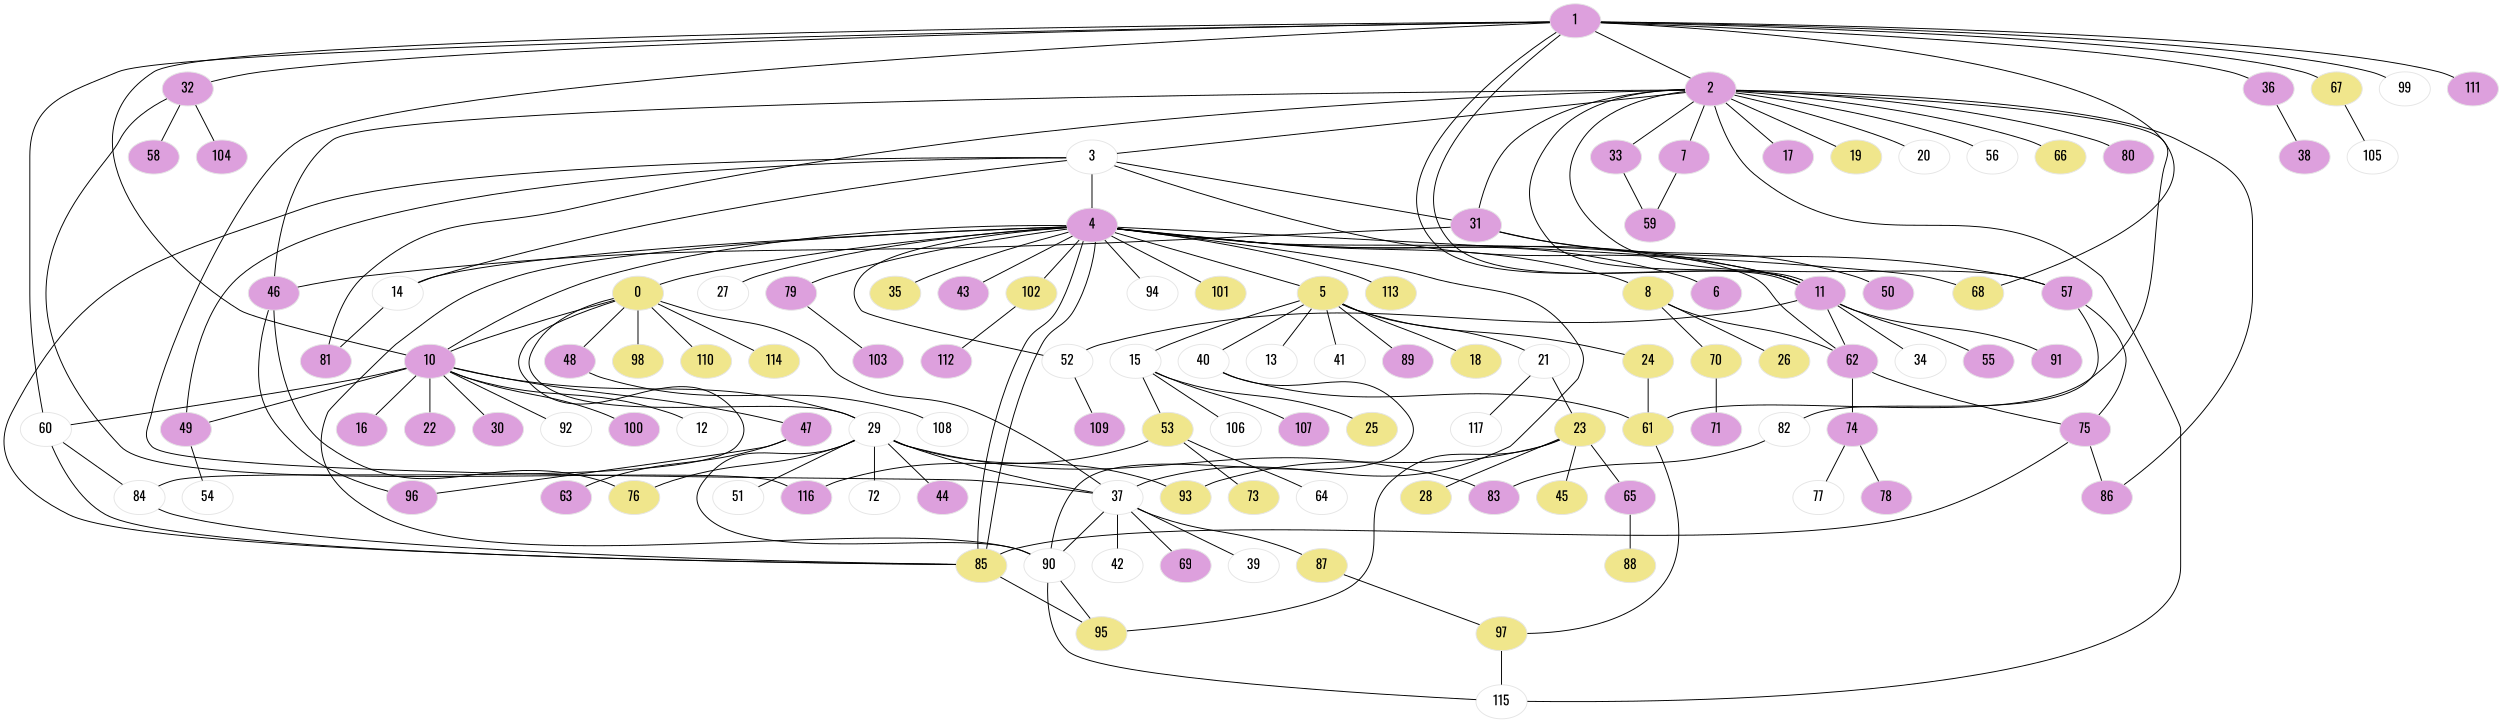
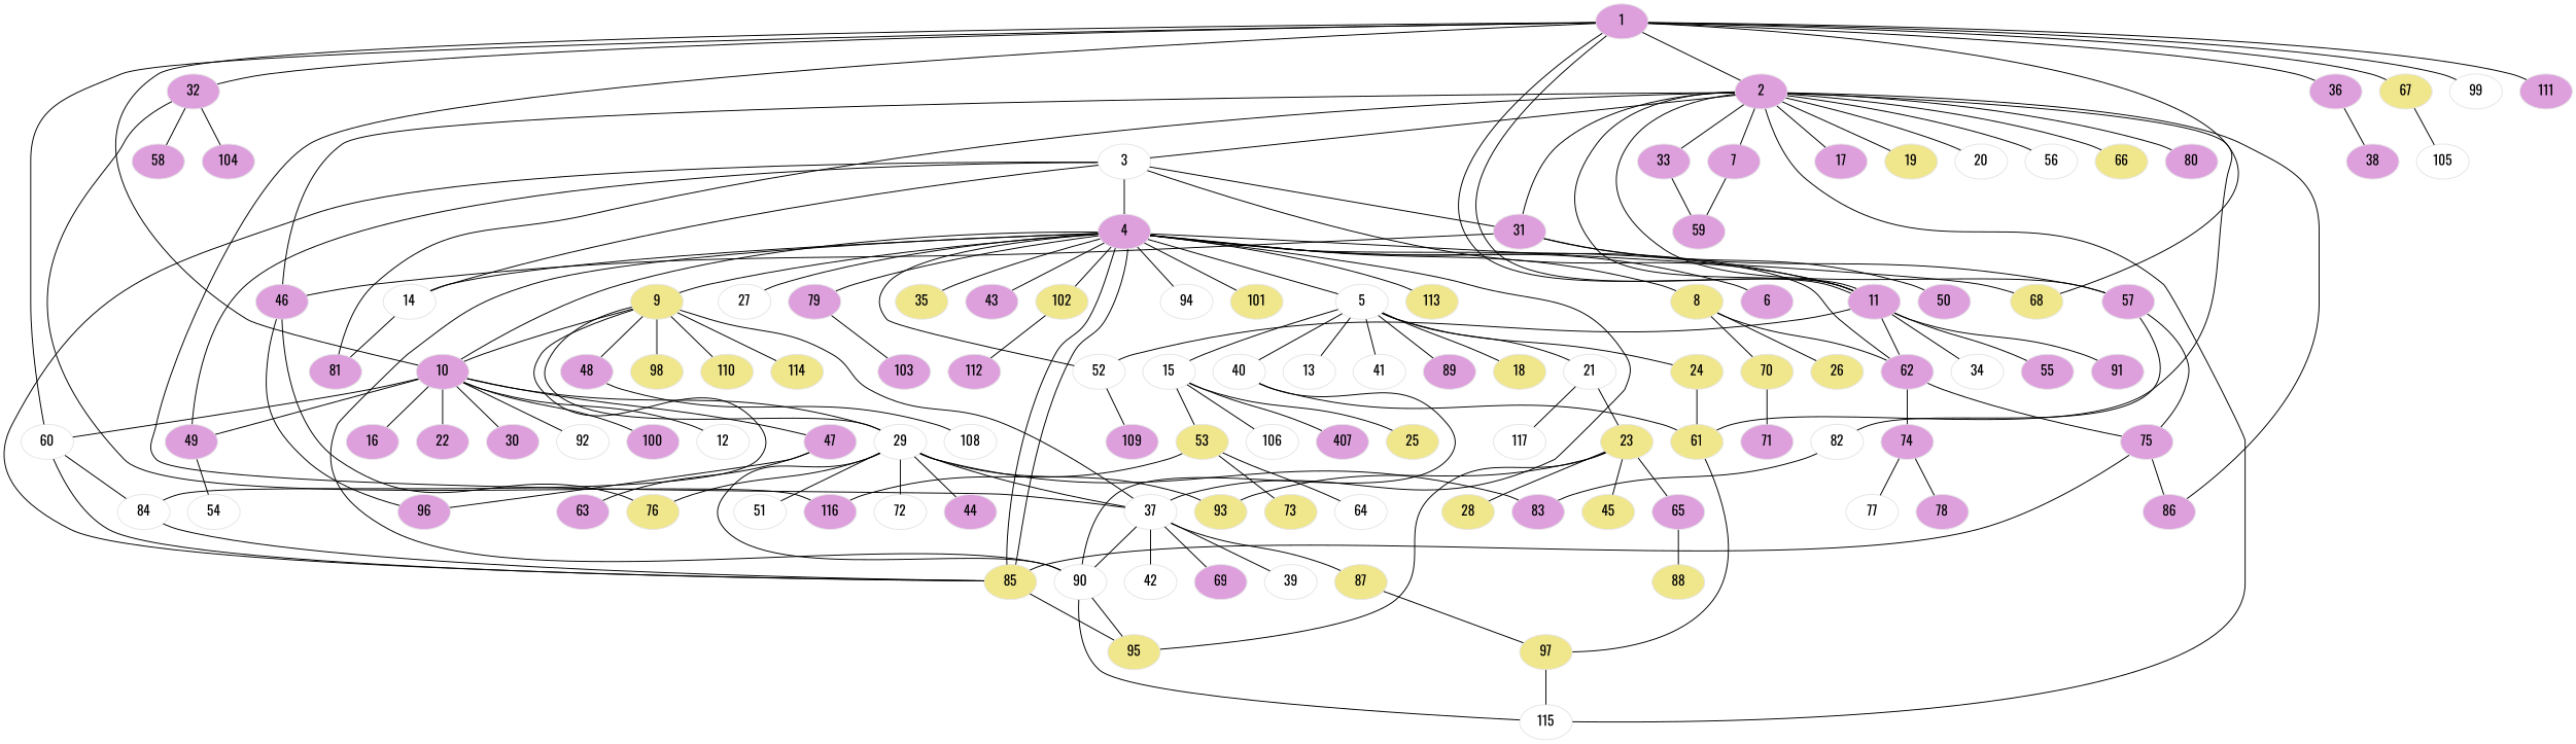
  graph {
    fontname=Oswald
    node [color=gray90 fillcolor=plum fontname=Oswald style=filled]
    edge [fontname=Oswald]
    1
    2
    10
    11
    32
    36
    37 [fillcolor=white]
    60 [fillcolor=white]
    67 [fillcolor=khaki]
    68 [fillcolor=khaki]
    99 [fillcolor=white]
    111
    3 [fillcolor=white]
    7
    17
    19 [fillcolor=khaki]
    20 [fillcolor=white]
    31
    33
    46
    56 [fillcolor=white]
    57
    61 [fillcolor=khaki]
    66 [fillcolor=khaki]
    80
    81
    86
    115 [fillcolor=white]
    49
    29 [fillcolor=white]
    12 [fillcolor=white]
    16
    22
    30
    47
    92 [fillcolor=white]
    100
    52 [fillcolor=white]
    62
    34 [fillcolor=white]
    55
    91
    58
    104
    116
    38
    90 [fillcolor=white]
    39 [fillcolor=white]
    42 [fillcolor=white]
    69
    87 [fillcolor=khaki]
    85 [fillcolor=khaki]
    84 [fillcolor=white]
    105 [fillcolor=white]
    4
    14 [fillcolor=white]
    59
    50
    76 [fillcolor=khaki]
    96
    75
    82 [fillcolor=white]
    97 [fillcolor=khaki]
-   5 [fillcolor=khaki]
+   5 [fillcolor=white]
    6
    8 [fillcolor=khaki]
-   9 [fillcolor=khaki label=0]
+   9 [fillcolor=khaki]
    27 [fillcolor=white]
    35 [fillcolor=khaki]
    43
    79
    94 [fillcolor=white]
    101 [fillcolor=khaki]
    102 [fillcolor=khaki]
    113 [fillcolor=khaki]
    54 [fillcolor=white]
    95 [fillcolor=khaki]
    13 [fillcolor=white]
    15 [fillcolor=white]
    18 [fillcolor=khaki]
    21 [fillcolor=white]
    24 [fillcolor=khaki]
    40 [fillcolor=white]
    41 [fillcolor=white]
    89
    26 [fillcolor=khaki]
    70 [fillcolor=khaki]
    48
    98 [fillcolor=khaki]
    110 [fillcolor=khaki]
    114 [fillcolor=khaki]
    109
    74
    103
    112
    25 [fillcolor=khaki]
    53 [fillcolor=khaki]
    106 [fillcolor=white]
-   107
+   107 [label=407]
    23 [fillcolor=khaki]
    117 [fillcolor=white]
    71
    93 [fillcolor=khaki]
    44
    51 [fillcolor=white]
    72 [fillcolor=white]
    83
    108 [fillcolor=white]
    63
    64 [fillcolor=white]
    73 [fillcolor=khaki]
    28 [fillcolor=khaki]
    45 [fillcolor=khaki]
    65
    88 [fillcolor=khaki]
    77 [fillcolor=white]
    78
    1 -- 2
    1 -- 10
    1 -- 11
    1 -- 11
    1 -- 32
    1 -- 36
    1 -- 37
    1 -- 60
    1 -- 67
    1 -- 68
    1 -- 99
    1 -- 111
    2 -- 11
    2 -- 3
    2 -- 7
    2 -- 17
    2 -- 19
    2 -- 20
    2 -- 31
    2 -- 33
    2 -- 46
    2 -- 56
    2 -- 57
    2 -- 61
    2 -- 66
    2 -- 80
    2 -- 81
    2 -- 86
    2 -- 115
    10 -- 60
    10 -- 49
    10 -- 29
    10 -- 12
    10 -- 16
    10 -- 22
    10 -- 30
    10 -- 47
    10 -- 92
    10 -- 100
    11 -- 52
    11 -- 62
    11 -- 34
    11 -- 55
    11 -- 91
    32 -- 58
    32 -- 104
    32 -- 116
    36 -- 38
    37 -- 90
    37 -- 39
    37 -- 42
    37 -- 69
    37 -- 87
    60 -- 85
    60 -- 84
    67 -- 105
    3 -- 11
    3 -- 31
    3 -- 49
    3 -- 85
    3 -- 4
    3 -- 14
    7 -- 59
    31 -- 46
    31 -- 57
    31 -- 50
    33 -- 59
    46 -- 76
    46 -- 96
    57 -- 75
    57 -- 82
    61 -- 97
    49 -- 54
    29 -- 37
    29 -- 90
    29 -- 76
    29 -- 93
    29 -- 44
    29 -- 51
    29 -- 72
    29 -- 83
    47 -- 96
    47 -- 63
    52 -- 109
    62 -- 75
    62 -- 74
    90 -- 115
    90 -- 95
    87 -- 97
    85 -- 95
    84 -- 85
    4 -- 10
    4 -- 11
    4 -- 37
    4 -- 68
    4 -- 52
    4 -- 62
    4 -- 90
    4 -- 85
    4 -- 85
    4 -- 14
    4 -- 5
    4 -- 6
    4 -- 8
    4 -- 9
    4 -- 27
    4 -- 35
    4 -- 43
    4 -- 79
    4 -- 94
    4 -- 101
    4 -- 102
    4 -- 113
    14 -- 81
    75 -- 86
    75 -- 85
    82 -- 83
    97 -- 115
    5 -- 13
    5 -- 15
    5 -- 18
    5 -- 21
    5 -- 24
    5 -- 40
    5 -- 41
    5 -- 89
    8 -- 62
    8 -- 26
    8 -- 70
    9 -- 10
    9 -- 37
    9 -- 29
    9 -- 84
    9 -- 48
    9 -- 98
    9 -- 110
    9 -- 114
    79 -- 103
    102 -- 112
    15 -- 25
    15 -- 53
    15 -- 106
    15 -- 107
    21 -- 23
    21 -- 117
    24 -- 61
    40 -- 61
    40 -- 90
    70 -- 71
    48 -- 108
    74 -- 77
    74 -- 78
    53 -- 116
    53 -- 64
    53 -- 73
    23 -- 95
    23 -- 93
    23 -- 28
    23 -- 45
    23 -- 65
    65 -- 88
  }
